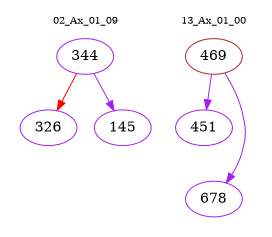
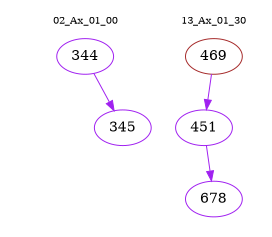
  digraph {
    node [color=purple]
    edge [color=purple]
    n1 [label=344]
-   n2 [label=326]
-   n3 [label=145]
+   n3 [label=345]
    n4 [color=brown label=469]
    n5 [label=451]
    n6 [label=678]
    subgraph cluster_1 {
      color=white
      fontsize=10
-     label="02_Ax_01_09"
+     label="02_Ax_01_00"
      n1
-     n2
      n3
    }
    subgraph cluster_2 {
      color=white
      fontsize=10
-     label="13_Ax_01_00"
+     label="13_Ax_01_30"
      n4
      n5
      n6
    }
-   n1 -> n2 [color=red]
    n1 -> n3
    n4 -> n5
-   n4 -> n6
+   n5 -> n6
  }
